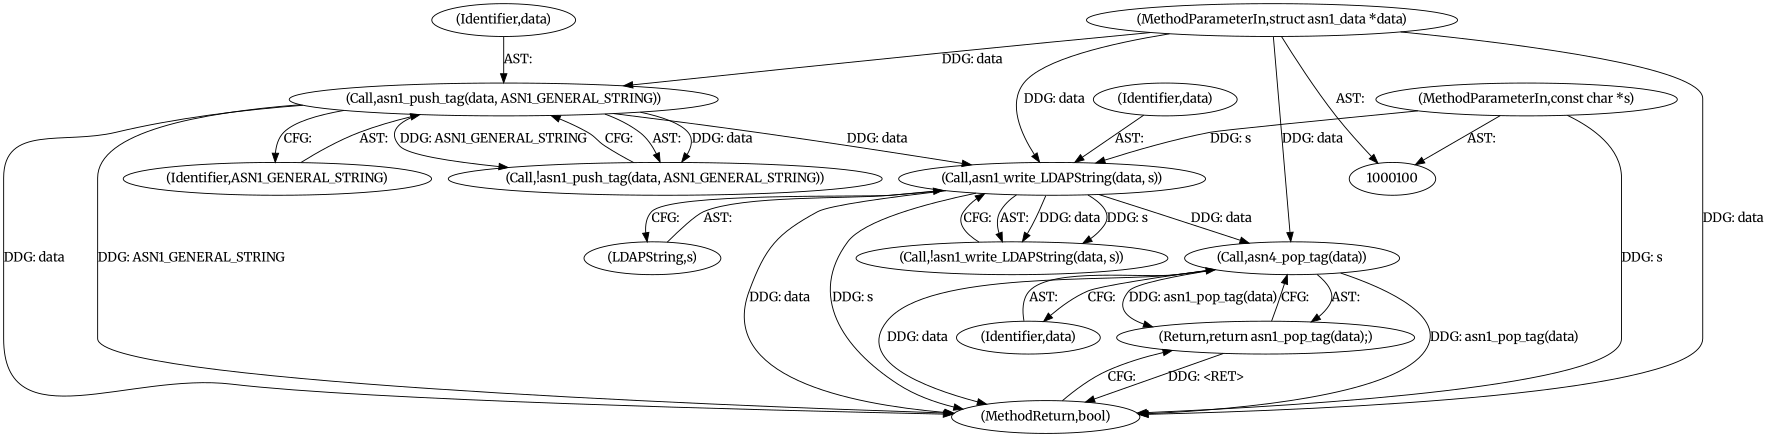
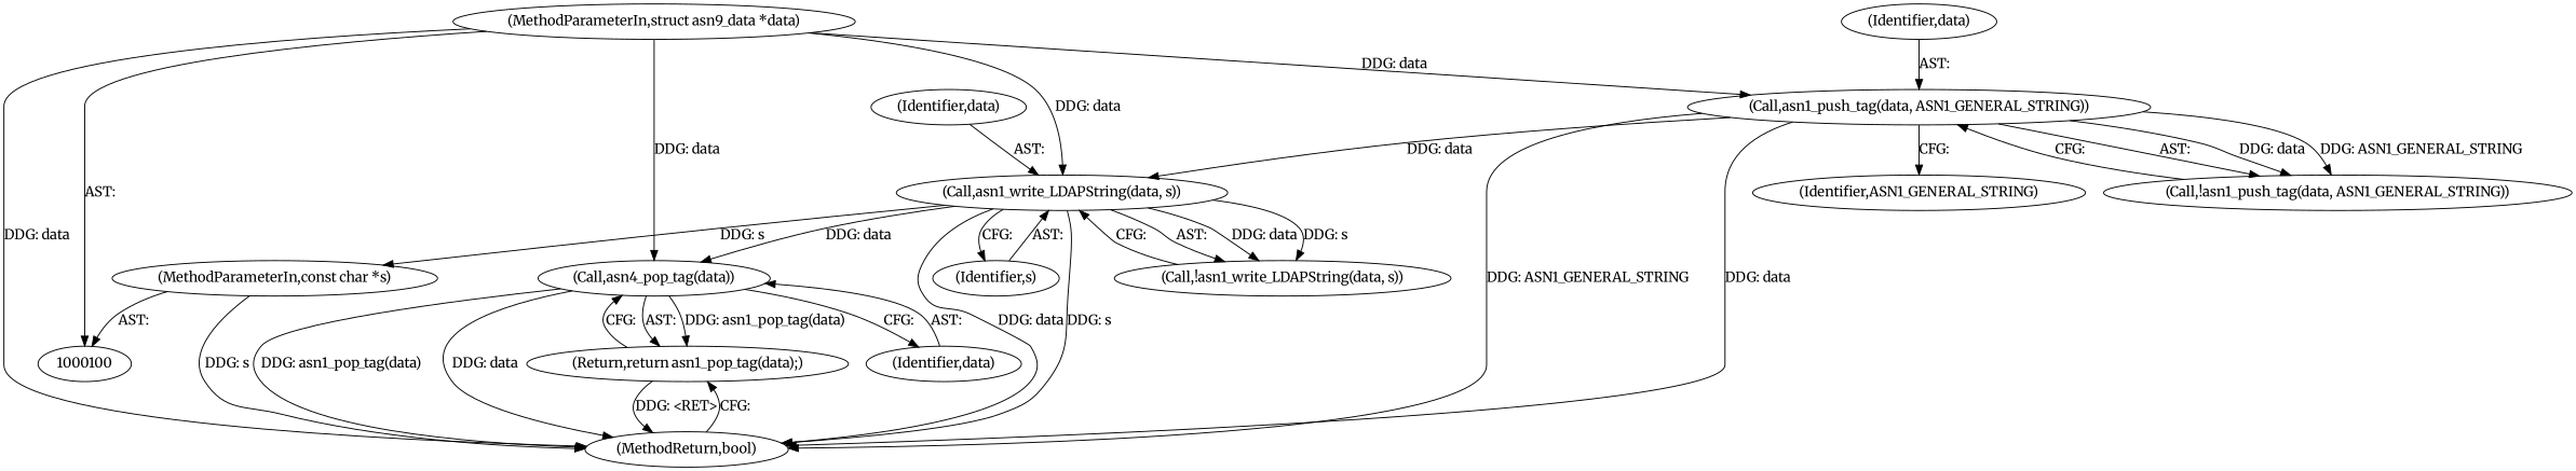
  digraph {
    fontname=Merriweather
    node [fontname=Merriweather]
    edge [fontname=Merriweather]
    n1 [label="(Call,asn4_pop_tag(data))"]
    n2 [label="(Return,return asn1_pop_tag(data);)"]
    n3 [label="(Identifier,data)"]
    n4 [label="(MethodReturn,bool)"]
    n5 [label="(Call,asn1_write_LDAPString(data, s))"]
-   n6 [label="(LDAPString,s)"]
+   n6 [label="(Identifier,s)"]
    n7 [label="(Call,!asn1_write_LDAPString(data, s))"]
    n8 [label="(Call,asn1_push_tag(data, ASN1_GENERAL_STRING))"]
    n9 [label="(Identifier,ASN1_GENERAL_STRING)"]
    n10 [label="(Call,!asn1_push_tag(data, ASN1_GENERAL_STRING))"]
-   n11 [label="(MethodParameterIn,struct asn1_data *data)"]
+   n11 [label="(MethodParameterIn,struct asn9_data *data)"]
    1000100
    n13 [label="(MethodParameterIn,const char *s)"]
    n14 [label="(Identifier,data)"]
    n15 [label="(Identifier,data)"]
    n1 -> n2 [label="AST: "]
    n1 -> n2 [label="DDG: asn1_pop_tag(data)"]
    n1 -> n3 [label="CFG: "]
    n1 -> n4 [label="DDG: asn1_pop_tag(data)"]
    n1 -> n4 [label="DDG: data"]
    n2 -> n1 [label="CFG: "]
    n2 -> n4 [label="DDG: <RET>"]
    n3 -> n1 [label="AST: "]
    n4 -> n2 [label="CFG: "]
    n5 -> n1 [label="DDG: data"]
    n5 -> n4 [label="DDG: data"]
    n5 -> n4 [label="DDG: s"]
    n5 -> n6 [label="CFG: "]
    n5 -> n7 [label="AST: "]
    n5 -> n7 [label="DDG: data"]
    n5 -> n7 [label="DDG: s"]
    n6 -> n5 [label="AST: "]
    n7 -> n5 [label="CFG: "]
    n8 -> n4 [label="DDG: ASN1_GENERAL_STRING"]
    n8 -> n4 [label="DDG: data"]
    n8 -> n5 [label="DDG: data"]
    n8 -> n9 [label="CFG: "]
    n8 -> n10 [label="AST: "]
    n8 -> n10 [label="DDG: data"]
    n8 -> n10 [label="DDG: ASN1_GENERAL_STRING"]
-   n9 -> n8 [label="AST: "]
    n10 -> n8 [label="CFG: "]
    n11 -> n1 [label="DDG: data"]
    n11 -> n4 [label="DDG: data"]
    n11 -> n5 [label="DDG: data"]
    n11 -> n8 [label="DDG: data"]
    n11 -> 1000100 [label="AST: "]
    n13 -> n4 [label="DDG: s"]
-   n13 -> n5 [label="DDG: s"]
+   n5 -> n13 [label="DDG: s"]
    n13 -> 1000100 [label="AST: "]
    n14 -> n8 [label="AST: "]
    n15 -> n5 [label="AST: "]
  }
